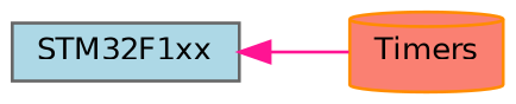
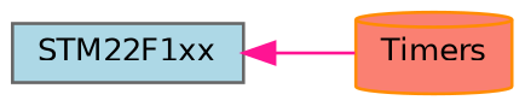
  digraph {
    rankdir=LR
    node [fontname=Helvetica fontsize=10 style=filled]
-   n1 [color=gray40 fillcolor=lightblue height=0.2 label=STM32F1xx shape=box width=0.4]
+   n1 [color=gray40 fillcolor=lightblue height=0.2 label=STM22F1xx shape=box width=0.4]
    n2 [color=darkorange fillcolor=salmon fontcolor=black height=0.2 label=Timers shape=cylinder width=0.4]
    n1 -> n2 [dir=back fontname=Helvetica fontsize=10 labelfontname=Helvetica labelfontsize=10 shape=plaintext style=solid color=deeppink]
  }
